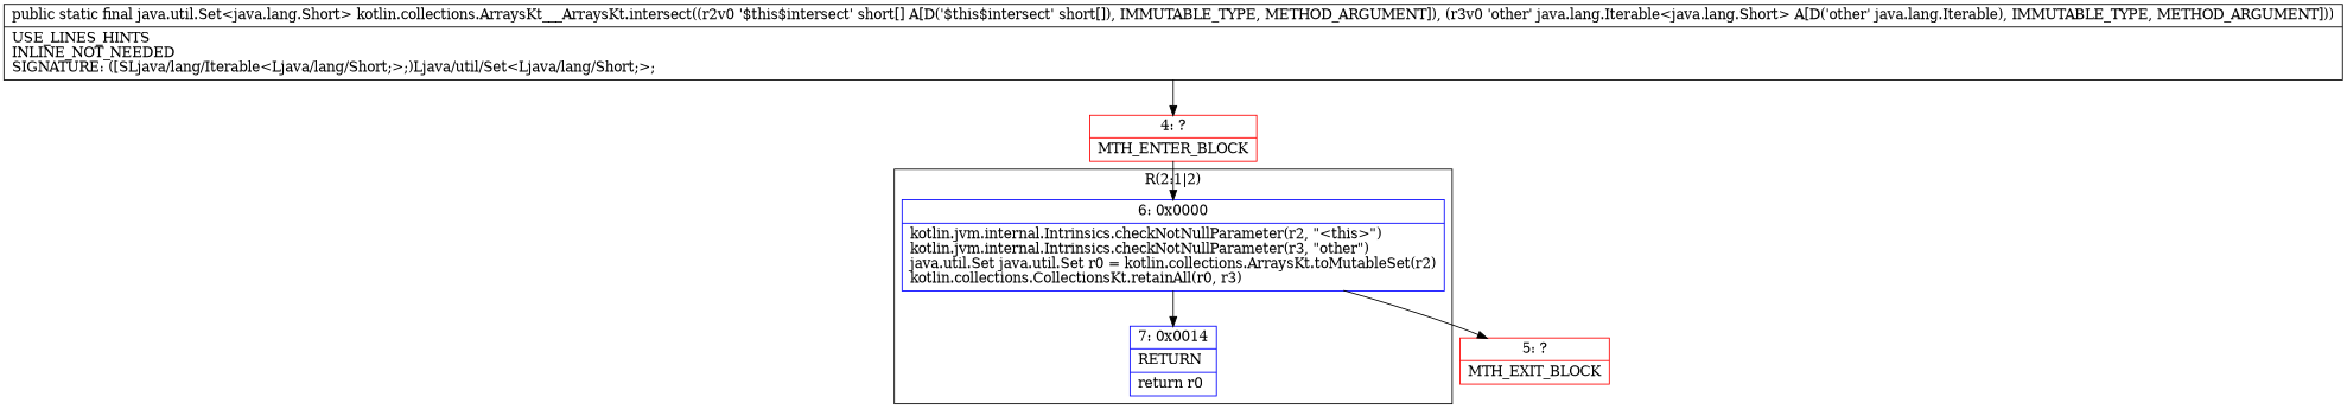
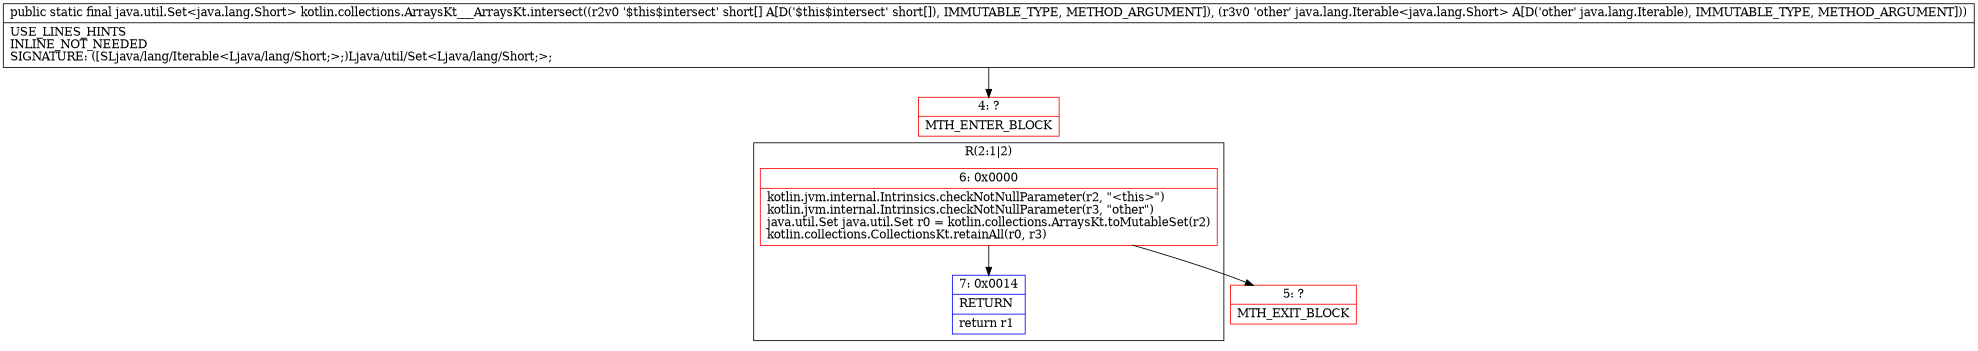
  digraph {
    node [color=blue shape=record]
-   n1 [label="{6\:\ 0x0000|kotlin.jvm.internal.Intrinsics.checkNotNullParameter(r2, \"\<this\>\")\lkotlin.jvm.internal.Intrinsics.checkNotNullParameter(r3, \"other\")\ljava.util.Set java.util.Set r0 = kotlin.collections.ArraysKt.toMutableSet(r2)\lkotlin.collections.CollectionsKt.retainAll(r0, r3)\l}"]
-   n2 [label="{7\:\ 0x0014|RETURN\l|return r0\l}"]
+   n1 [color=red label="{6\:\ 0x0000|kotlin.jvm.internal.Intrinsics.checkNotNullParameter(r2, \"\<this\>\")\lkotlin.jvm.internal.Intrinsics.checkNotNullParameter(r3, \"other\")\ljava.util.Set java.util.Set r0 = kotlin.collections.ArraysKt.toMutableSet(r2)\lkotlin.collections.CollectionsKt.retainAll(r0, r3)\l}"]
+   n2 [label="{7\:\ 0x0014|RETURN\l|return r1\l}"]
    n3 [color=red label="{5\:\ ?|MTH_EXIT_BLOCK\l}"]
    n4 [color=red label="{4\:\ ?|MTH_ENTER_BLOCK\l}"]
    n5 [label="{public static final java.util.Set\<java.lang.Short\> kotlin.collections.ArraysKt___ArraysKt.intersect((r2v0 '$this$intersect' short[] A[D('$this$intersect' short[]), IMMUTABLE_TYPE, METHOD_ARGUMENT]), (r3v0 'other' java.lang.Iterable\<java.lang.Short\> A[D('other' java.lang.Iterable), IMMUTABLE_TYPE, METHOD_ARGUMENT]))  | USE_LINES_HINTS\lINLINE_NOT_NEEDED\lSIGNATURE: ([SLjava\/lang\/Iterable\<Ljava\/lang\/Short;\>;)Ljava\/util\/Set\<Ljava\/lang\/Short;\>;\l}" color=""]
    subgraph cluster_1 {
      label="R(2:1|2)"
      n1
      n2
    }
    n1 -> n2
    n1 -> n3
-   n4 -> n1
    n5 -> n4
  }
